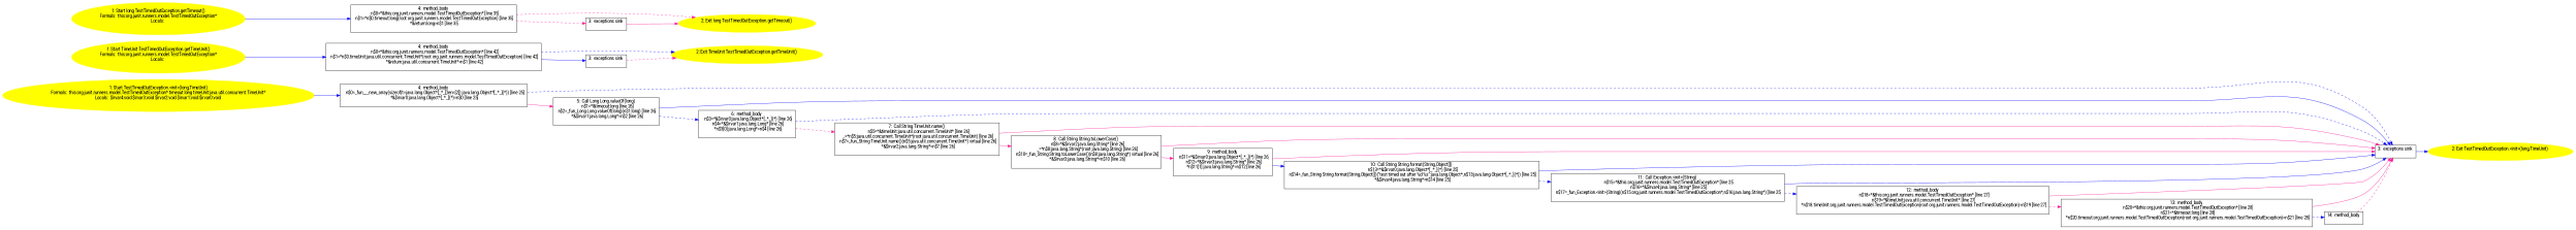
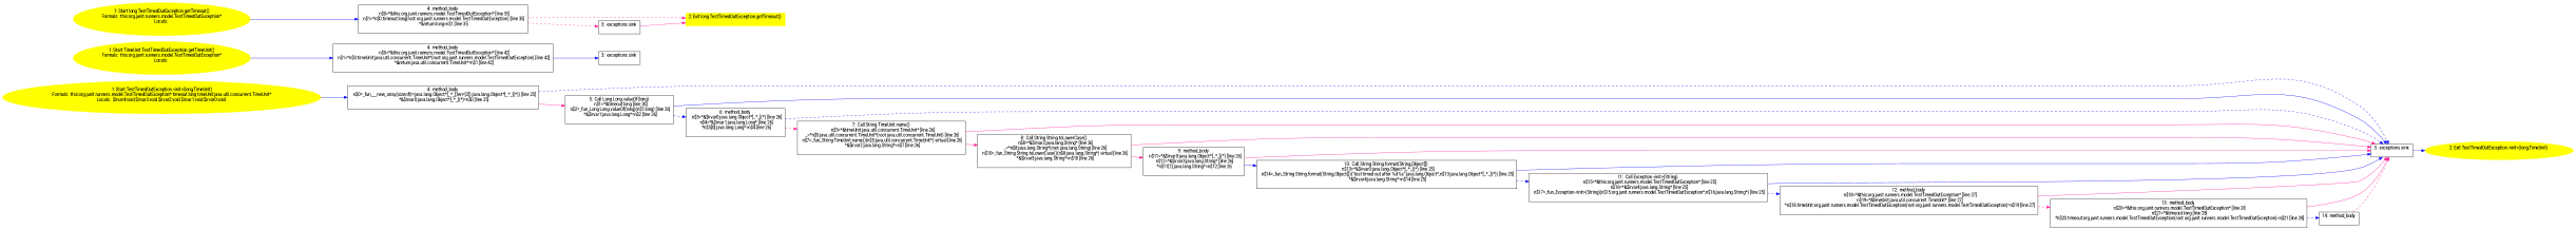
  digraph {
    fontname="Roboto Condensed"
    rankdir=LR
    node [fontname="Roboto Condensed" shape=box]
    edge [color=blue fontname="Roboto Condensed" style=solid]
    n1 [color=yellow label="1: Start TestTimedOutException.<init>(long,TimeUnit)\nFormals:  this:org.junit.runners.model.TestTimedOutException* timeout:long timeUnit:java.util.concurrent.TimeUnit*\nLocals:  $irvar4:void $irvar3:void $irvar2:void $irvar1:void $irvar0:void \n  " style=filled shape=""]
    n2 [label="4:  method_body \n   n$0=_fun___new_array(sizeof(t=java.lang.Object*[_*_];len=[2]):java.lang.Object*[_*_](*)) [line 25]\n  *&$irvar0:java.lang.Object*[_*_](*)=n$0 [line 25]\n "]
    n3 [label="3:  exceptions sink \n  "]
    n4 [label="5:  Call Long Long.valueOf(long) \n   n$1=*&timeout:long [line 26]\n  n$2=_fun_Long Long.valueOf(long)(n$1:long) [line 26]\n  *&$irvar1:java.lang.Long*=n$2 [line 26]\n "]
    n5 [color=yellow label="2: Exit TestTimedOutException.<init>(long,TimeUnit) \n  " style=filled shape=""]
    n6 [label="6:  method_body \n   n$3=*&$irvar0:java.lang.Object*[_*_](*) [line 26]\n  n$4=*&$irvar1:java.lang.Long* [line 26]\n  *n$3[0]:java.lang.Long*=n$4 [line 26]\n "]
    n7 [label="7:  Call String TimeUnit.name() \n   n$5=*&timeUnit:java.util.concurrent.TimeUnit* [line 26]\n  _=*n$5:java.util.concurrent.TimeUnit*(root java.util.concurrent.TimeUnit) [line 26]\n  n$7=_fun_String TimeUnit.name()(n$5:java.util.concurrent.TimeUnit*) virtual [line 26]\n  *&$irvar2:java.lang.String*=n$7 [line 26]\n "]
    n8 [label="8:  Call String String.toLowerCase() \n   n$8=*&$irvar2:java.lang.String* [line 26]\n  _=*n$8:java.lang.String*(root java.lang.String) [line 26]\n  n$10=_fun_String String.toLowerCase()(n$8:java.lang.String*) virtual [line 26]\n  *&$irvar3:java.lang.String*=n$10 [line 26]\n "]
    n9 [label="9:  method_body \n   n$11=*&$irvar0:java.lang.Object*[_*_](*) [line 26]\n  n$12=*&$irvar3:java.lang.String* [line 26]\n  *n$11[1]:java.lang.String*=n$12 [line 26]\n "]
    n10 [label="10:  Call String String.format(String,Object[]) \n   n$13=*&$irvar0:java.lang.Object*[_*_](*) [line 25]\n  n$14=_fun_String String.format(String,Object[])(\"test timed out after %d %s\":java.lang.Object*,n$13:java.lang.Object*[_*_](*)) [line 25]\n  *&$irvar4:java.lang.String*=n$14 [line 25]\n "]
    n11 [label="11:  Call Exception.<init>(String) \n   n$15=*&this:org.junit.runners.model.TestTimedOutException* [line 25]\n  n$16=*&$irvar4:java.lang.String* [line 25]\n  n$17=_fun_Exception.<init>(String)(n$15:org.junit.runners.model.TestTimedOutException*,n$16:java.lang.String*) [line 25]\n "]
    n12 [label="12:  method_body \n   n$18=*&this:org.junit.runners.model.TestTimedOutException* [line 27]\n  n$19=*&timeUnit:java.util.concurrent.TimeUnit* [line 27]\n  *n$18.timeUnit:org.junit.runners.model.TestTimedOutException(root org.junit.runners.model.TestTimedOutException)=n$19 [line 27]\n "]
    n13 [label="13:  method_body \n   n$20=*&this:org.junit.runners.model.TestTimedOutException* [line 28]\n  n$21=*&timeout:long [line 28]\n  *n$20.timeout:org.junit.runners.model.TestTimedOutException(root org.junit.runners.model.TestTimedOutException)=n$21 [line 28]\n "]
    n14 [label="14:  method_body \n  "]
    n15 [color=yellow label="1: Start TimeUnit TestTimedOutException.getTimeUnit()\nFormals:  this:org.junit.runners.model.TestTimedOutException*\nLocals:  \n  " style=filled shape=""]
    n16 [label="4:  method_body \n   n$0=*&this:org.junit.runners.model.TestTimedOutException* [line 42]\n  n$1=*n$0.timeUnit:java.util.concurrent.TimeUnit*(root org.junit.runners.model.TestTimedOutException) [line 42]\n  *&return:java.util.concurrent.TimeUnit*=n$1 [line 42]\n "]
-   n17 [color=yellow label="2: Exit TimeUnit TestTimedOutException.getTimeUnit() \n  " style=filled shape=""]
    n18 [label="3:  exceptions sink \n  "]
    n19 [color=yellow label="1: Start long TestTimedOutException.getTimeout()\nFormals:  this:org.junit.runners.model.TestTimedOutException*\nLocals:  \n  " style=filled shape=""]
    n20 [label="4:  method_body \n   n$0=*&this:org.junit.runners.model.TestTimedOutException* [line 35]\n  n$1=*n$0.timeout:long(root org.junit.runners.model.TestTimedOutException) [line 35]\n  *&return:long=n$1 [line 35]\n "]
-   n21 [color=yellow label="2: Exit long TestTimedOutException.getTimeout() \n  " style=filled shape=""]
+   n21 [color=yellow label="2: Exit long TestTimedOutException.getTimeout() \n  " style=filled]
    n22 [label="3:  exceptions sink \n  "]
    n1 -> n2
    n2 -> n3 [style=dashed]
    n2 -> n4 [color=deeppink]
    n3 -> n5
    n4 -> n3
    n4 -> n6 [style=dashed]
    n6 -> n3 [style=dashed]
    n6 -> n7 [color=deeppink style=dashed]
    n7 -> n3 [color=deeppink]
    n7 -> n8 [color=deeppink]
    n8 -> n3 [color=deeppink]
    n8 -> n9 [color=deeppink]
    n9 -> n3 [color=deeppink]
    n9 -> n10
    n10 -> n3
    n10 -> n11 [style=dashed]
    n11 -> n3
    n11 -> n12 [style=dashed]
    n12 -> n3 [color=deeppink]
    n12 -> n13 [color=deeppink style=dashed]
    n13 -> n3 [color=deeppink]
    n13 -> n14 [style=dashed]
    n14 -> n3 [color=deeppink style=dashed]
    n15 -> n16
-   n16 -> n17 [style=dashed]
    n16 -> n18
-   n18 -> n17 [color=deeppink style=dashed]
    n19 -> n20
    n20 -> n21 [color=deeppink style=dashed]
    n20 -> n22 [color=deeppink style=dashed]
    n22 -> n21 [color=deeppink]
  }
